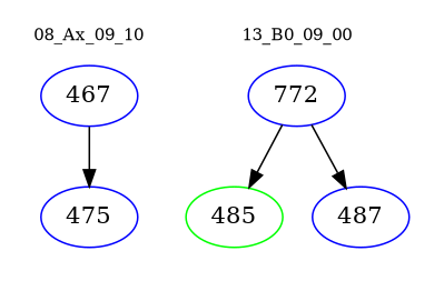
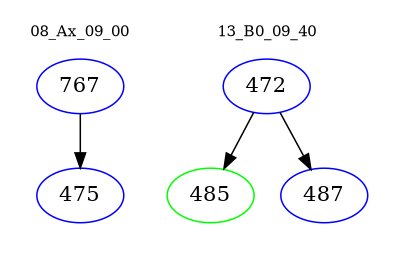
  digraph {
    node [color=blue]
    edge [color=black]
-   n1 [label=467]
+   n1 [label=767]
    n2 [label=475]
-   n3 [label=772]
+   n3 [label=472]
    n4 [color=green label=485]
    n5 [label=487]
    subgraph cluster_1 {
      color=white
      fontsize=10
-     label="08_Ax_09_10"
+     label="08_Ax_09_00"
      n1
      n2
    }
    subgraph cluster_2 {
      color=white
      fontsize=10
-     label="13_B0_09_00"
+     label="13_B0_09_40"
      n3
      n4
      n5
    }
    n1 -> n2
    n3 -> n4
    n3 -> n5
  }
